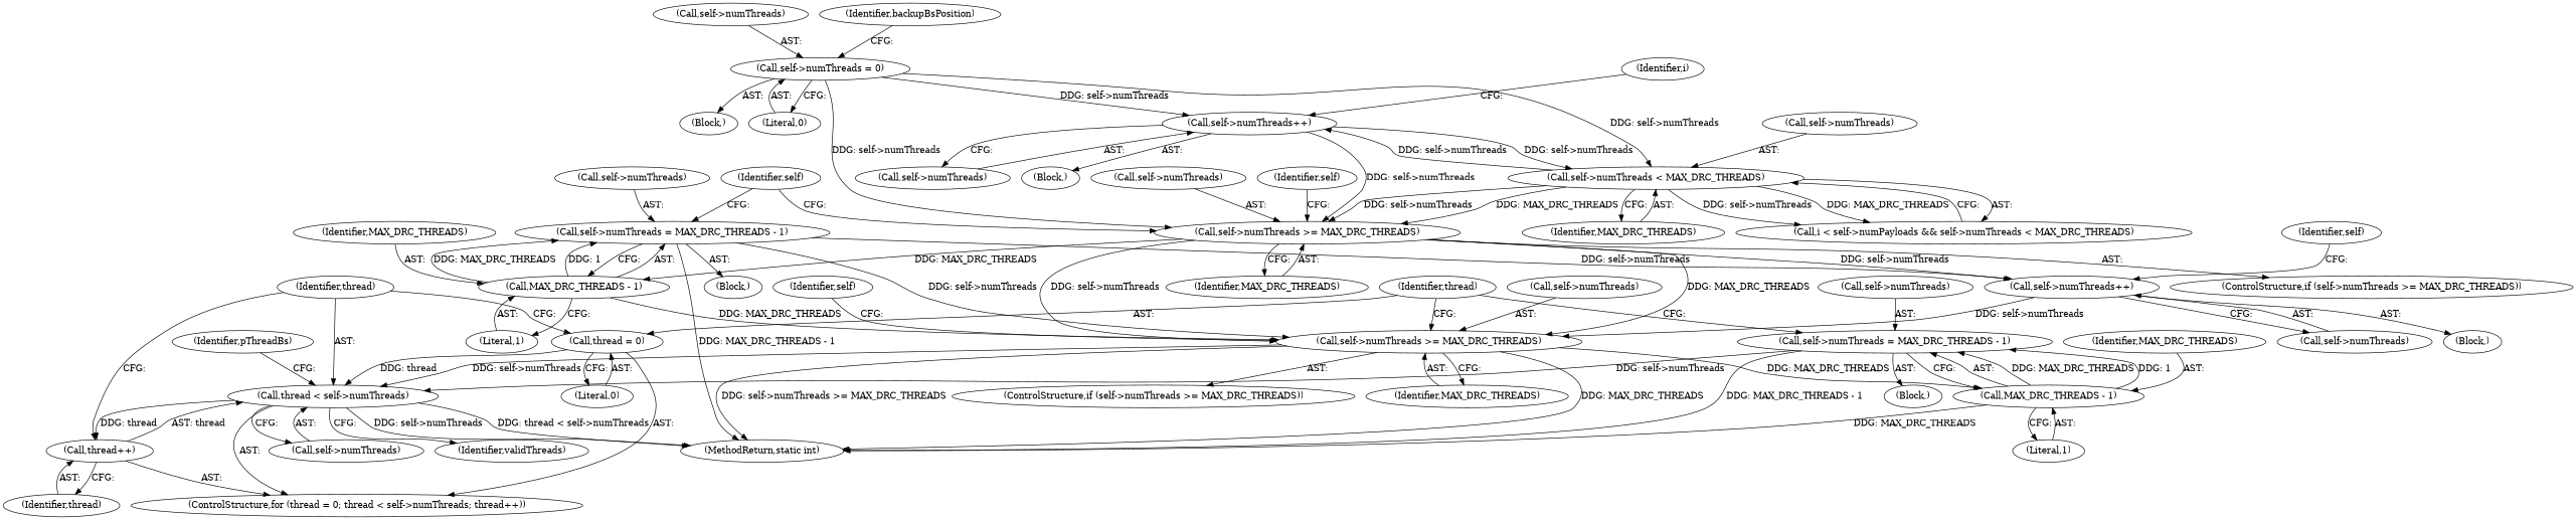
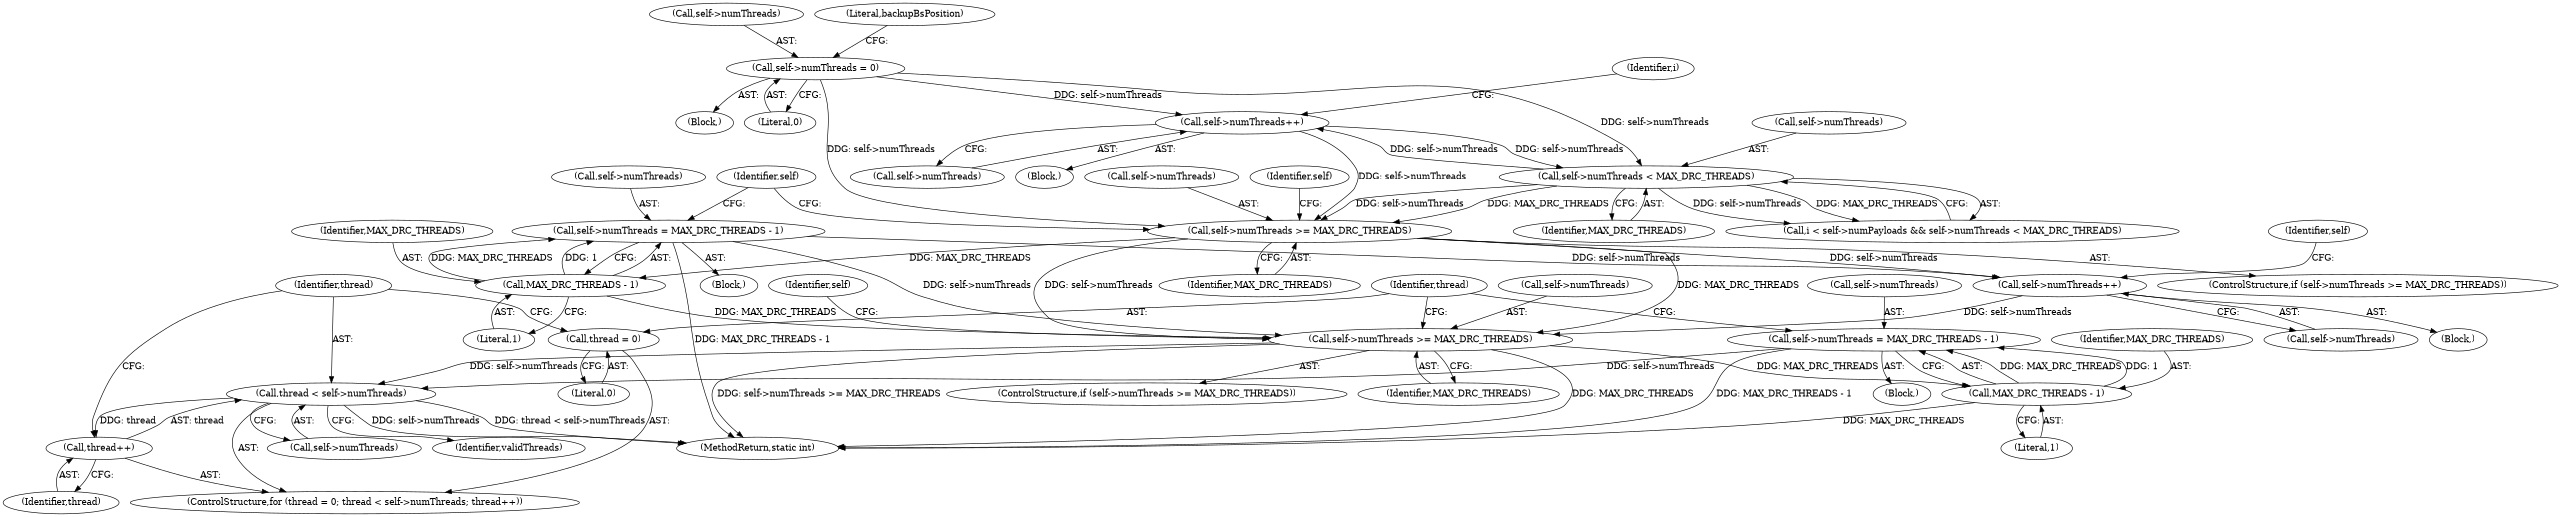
  digraph {
    n1 [label="(Call,thread < self->numThreads)"]
    n2 [label="(Call,thread++)"]
    n3 [label="(ControlStructure,for (thread = 0; thread < self->numThreads; thread++))"]
    n4 [label="(Call,self->numThreads)"]
    n5 [label="(MethodReturn,static int)"]
    n6 [label="(Identifier,validThreads)"]
    n7 [label="(Identifier,thread)"]
    n8 [label="(Call,thread = 0)"]
    n9 [label="(Literal,0)"]
    n10 [label="(Call,self->numThreads = MAX_DRC_THREADS - 1)"]
    n11 [label="(Call,MAX_DRC_THREADS - 1)"]
    n12 [label="(Block,)"]
    n13 [label="(Literal,1)"]
    n14 [label="(Call,self->numThreads >= MAX_DRC_THREADS)"]
    n15 [label="(Identifier,MAX_DRC_THREADS)"]
    n16 [label="(ControlStructure,if (self->numThreads >= MAX_DRC_THREADS))"]
    n17 [label="(Call,self->numThreads++)"]
    n18 [label="(Call,self->numThreads)"]
    n19 [label="(Block,)"]
    n20 [label="(Call,self->numThreads = MAX_DRC_THREADS - 1)"]
    n21 [label="(Call,MAX_DRC_THREADS - 1)"]
    n22 [label="(Block,)"]
    n23 [label="(Literal,1)"]
    n24 [label="(Call,self->numThreads >= MAX_DRC_THREADS)"]
    n25 [label="(Identifier,MAX_DRC_THREADS)"]
    n26 [label="(ControlStructure,if (self->numThreads >= MAX_DRC_THREADS))"]
    n27 [label="(Call,self->numThreads++)"]
    n28 [label="(Call,self->numThreads < MAX_DRC_THREADS)"]
    n29 [label="(Block,)"]
    n30 [label="(Call,self->numThreads)"]
    n31 [label="(Call,i < self->numPayloads && self->numThreads < MAX_DRC_THREADS)"]
    n32 [label="(Identifier,MAX_DRC_THREADS)"]
    n33 [label="(Call,self->numThreads = 0)"]
    n34 [label="(Block,)"]
    n35 [label="(Literal,0)"]
    n36 [label="(Identifier,self)"]
    n37 [label="(Call,self->numThreads)"]
-   n38 [label="(Identifier,pThreadBs)"]
    n39 [label="(Identifier,MAX_DRC_THREADS)"]
    n40 [label="(Identifier,self)"]
    n41 [label="(Call,self->numThreads)"]
    n42 [label="(Identifier,thread)"]
    n43 [label="(Call,self->numThreads)"]
    n44 [label="(Call,self->numThreads)"]
    n45 [label="(Call,self->numThreads)"]
    n46 [label="(Identifier,i)"]
    n47 [label="(Identifier,MAX_DRC_THREADS)"]
    n48 [label="(Identifier,self)"]
-   n49 [label="(Identifier,backupBsPosition)"]
+   n49 [label="(Literal,backupBsPosition)"]
    n50 [label="(Identifier,self)"]
    n51 [label="(Call,self->numThreads)"]
    n52 [label="(Identifier,thread)"]
    n1 -> n2 [label="DDG: thread"]
    n1 -> n3 [label="AST: "]
    n1 -> n4 [label="CFG: "]
    n1 -> n5 [label="DDG: self->numThreads"]
    n1 -> n5 [label="DDG: thread < self->numThreads"]
    n1 -> n6 [label="CFG: "]
    n2 -> n1 [label="AST: thread"]
    n2 -> n3 [label="AST: "]
    n2 -> n7 [label="CFG: "]
    n4 -> n1 [label="AST: "]
    n7 -> n2 [label="AST: "]
-   n8 -> n1 [label="DDG: thread"]
    n8 -> n3 [label="AST: "]
    n8 -> n9 [label="CFG: "]
    n9 -> n8 [label="AST: "]
    n10 -> n1 [label="DDG: self->numThreads"]
    n10 -> n5 [label="DDG: MAX_DRC_THREADS - 1"]
    n10 -> n11 [label="CFG: "]
    n10 -> n12 [label="AST: "]
    n11 -> n5 [label="DDG: MAX_DRC_THREADS"]
    n11 -> n10 [label="AST: "]
    n11 -> n10 [label="DDG: MAX_DRC_THREADS"]
    n11 -> n10 [label="DDG: 1"]
    n11 -> n13 [label="CFG: "]
    n13 -> n11 [label="AST: "]
    n14 -> n1 [label="DDG: self->numThreads"]
    n14 -> n5 [label="DDG: MAX_DRC_THREADS"]
    n14 -> n5 [label="DDG: self->numThreads >= MAX_DRC_THREADS"]
    n14 -> n11 [label="DDG: MAX_DRC_THREADS"]
    n14 -> n15 [label="CFG: "]
    n14 -> n16 [label="AST: "]
    n15 -> n14 [label="AST: "]
    n17 -> n14 [label="DDG: self->numThreads"]
    n17 -> n18 [label="CFG: "]
    n17 -> n19 [label="AST: "]
    n18 -> n17 [label="AST: "]
    n20 -> n5 [label="DDG: MAX_DRC_THREADS - 1"]
    n20 -> n14 [label="DDG: self->numThreads"]
    n20 -> n17 [label="DDG: self->numThreads"]
    n20 -> n21 [label="CFG: "]
    n20 -> n22 [label="AST: "]
    n21 -> n14 [label="DDG: MAX_DRC_THREADS"]
    n21 -> n20 [label="AST: "]
    n21 -> n20 [label="DDG: MAX_DRC_THREADS"]
    n21 -> n20 [label="DDG: 1"]
    n21 -> n23 [label="CFG: "]
    n23 -> n21 [label="AST: "]
    n24 -> n14 [label="DDG: self->numThreads"]
    n24 -> n14 [label="DDG: MAX_DRC_THREADS"]
    n24 -> n17 [label="DDG: self->numThreads"]
    n24 -> n21 [label="DDG: MAX_DRC_THREADS"]
    n24 -> n25 [label="CFG: "]
    n24 -> n26 [label="AST: "]
    n25 -> n24 [label="AST: "]
    n27 -> n24 [label="DDG: self->numThreads"]
    n27 -> n28 [label="DDG: self->numThreads"]
    n27 -> n29 [label="AST: "]
    n27 -> n30 [label="CFG: "]
    n28 -> n24 [label="DDG: self->numThreads"]
    n28 -> n24 [label="DDG: MAX_DRC_THREADS"]
    n28 -> n27 [label="DDG: self->numThreads"]
    n28 -> n31 [label="AST: "]
    n28 -> n31 [label="DDG: self->numThreads"]
    n28 -> n31 [label="DDG: MAX_DRC_THREADS"]
    n28 -> n32 [label="CFG: "]
    n30 -> n27 [label="AST: "]
    n31 -> n28 [label="CFG: "]
    n32 -> n28 [label="AST: "]
    n33 -> n24 [label="DDG: self->numThreads"]
    n33 -> n27 [label="DDG: self->numThreads"]
    n33 -> n28 [label="DDG: self->numThreads"]
    n33 -> n34 [label="AST: "]
    n33 -> n35 [label="CFG: "]
    n35 -> n33 [label="AST: "]
    n36 -> n20 [label="CFG: "]
    n36 -> n24 [label="CFG: "]
    n37 -> n24 [label="AST: "]
-   n38 -> n1 [label="CFG: "]
    n39 -> n21 [label="AST: "]
    n40 -> n24 [label="CFG: "]
    n41 -> n14 [label="AST: "]
    n42 -> n1 [label="AST: "]
    n42 -> n2 [label="CFG: "]
    n42 -> n8 [label="CFG: "]
    n43 -> n33 [label="AST: "]
    n44 -> n20 [label="AST: "]
    n45 -> n28 [label="AST: "]
    n46 -> n27 [label="CFG: "]
    n47 -> n11 [label="AST: "]
    n48 -> n14 [label="CFG: "]
    n49 -> n33 [label="CFG: "]
    n50 -> n17 [label="CFG: "]
    n51 -> n10 [label="AST: "]
    n52 -> n8 [label="AST: "]
    n52 -> n10 [label="CFG: "]
    n52 -> n14 [label="CFG: "]
  }
